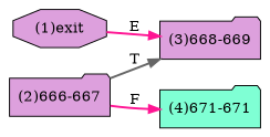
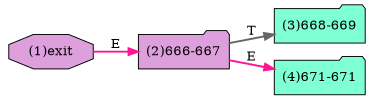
  digraph {
    rankdir=LR
    node [fillcolor=plum shape=folder style=filled]
    edge [color=deeppink style=bold]
    n1 [label="(1)exit" shape=octagon]
    n2 [label="(2)666-667"]
-   n3 [label="(3)668-669"]
+   n3 [fillcolor=aquamarine label="(3)668-669"]
    n4 [fillcolor=aquamarine label="(4)671-671"]
-   n1 -> n3 [label=E]
+   n1 -> n2 [label=E]
    n2 -> n3 [color=gray40 label=T]
-   n2 -> n4 [label=F]
+   n2 -> n4 [label=E]
  }
